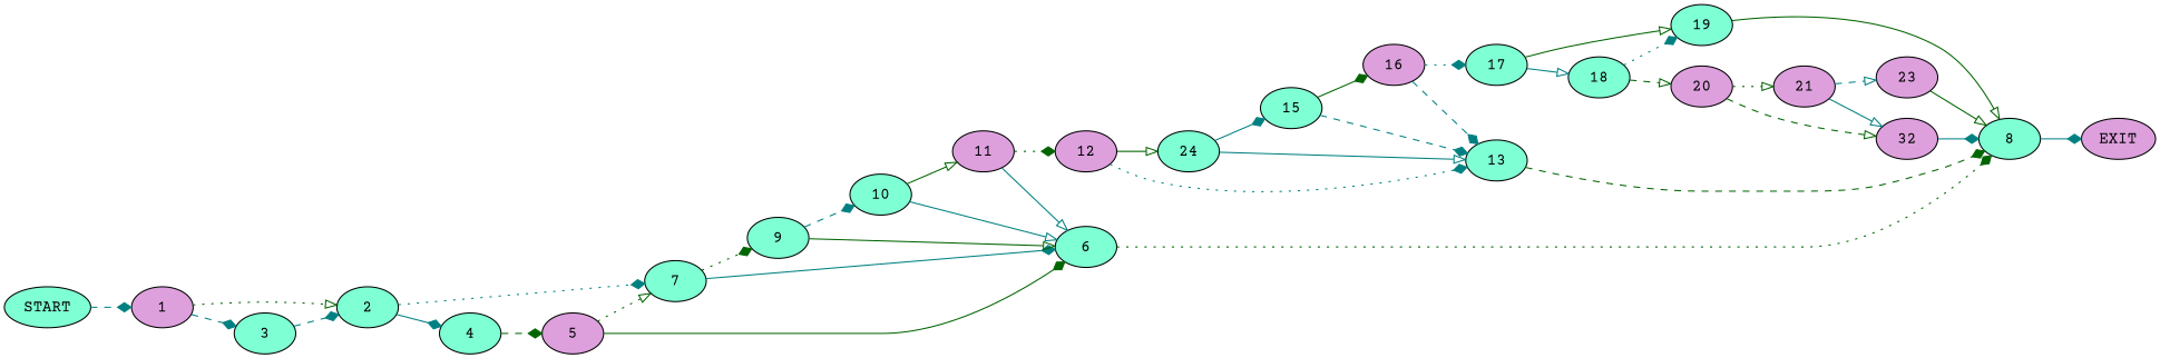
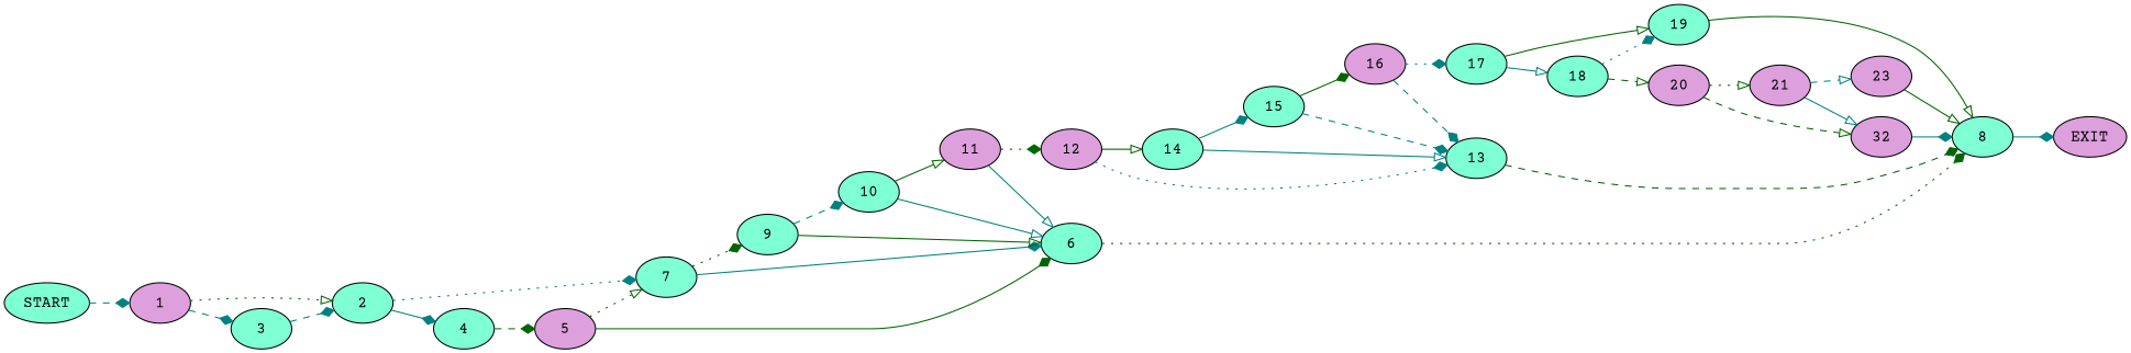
  digraph {
    fontname="Courier Prime"
    rankdir=LR
    node [fillcolor=aquamarine fontname="Courier Prime" style=filled]
    edge [arrowhead=diamond color=teal fontname="Courier Prime" style=solid]
    n1 [label=START]
    1 [fillcolor=plum]
    2
    3
    n5 [fillcolor=plum label=EXIT]
    4
    7
    5 [fillcolor=plum]
    6
    8
    9
    10
    11 [fillcolor=plum]
    12 [fillcolor=plum]
    13
-   14 [label=24]
+   14
    15
    16 [fillcolor=plum]
    17
    18
    19
    20 [fillcolor=plum]
    21 [fillcolor=plum]
    n24 [fillcolor=plum label=32]
    23 [fillcolor=plum]
    n1 -> 1 [style=dashed]
    1 -> 2 [arrowhead=onormal color=darkgreen style=dotted]
    1 -> 3 [style=dashed]
    2 -> 4
    2 -> 7 [style=dotted]
    3 -> 2 [style=dashed]
    4 -> 5 [color=darkgreen style=dashed]
    7 -> 6
    7 -> 9 [color=darkgreen style=dotted]
    5 -> 7 [arrowhead=onormal color=darkgreen style=dotted]
    5 -> 6 [color=darkgreen]
    6 -> 8 [color=darkgreen style=dotted]
    8 -> n5
    9 -> 6 [arrowhead=onormal color=darkgreen]
    9 -> 10 [style=dashed]
    10 -> 6 [arrowhead=onormal]
    10 -> 11 [arrowhead=onormal color=darkgreen]
    11 -> 6 [arrowhead=onormal]
    11 -> 12 [color=darkgreen style=dotted]
    12 -> 13 [style=dotted]
    12 -> 14 [arrowhead=onormal color=darkgreen]
    13 -> 8 [color=darkgreen style=dashed]
    14 -> 13 [arrowhead=onormal]
    14 -> 15
    15 -> 13 [style=dashed]
    15 -> 16 [color=darkgreen]
    16 -> 13 [style=dashed]
    16 -> 17 [style=dotted]
    17 -> 18 [arrowhead=onormal]
    17 -> 19 [arrowhead=onormal color=darkgreen]
    18 -> 19 [style=dotted]
    18 -> 20 [arrowhead=onormal color=darkgreen style=dashed]
    19 -> 8 [arrowhead=onormal color=darkgreen]
    20 -> 21 [arrowhead=onormal color=darkgreen style=dotted]
    20 -> n24 [arrowhead=onormal color=darkgreen style=dashed]
    21 -> n24 [arrowhead=onormal]
    21 -> 23 [arrowhead=onormal style=dashed]
    n24 -> 8
    23 -> 8 [arrowhead=onormal color=darkgreen]
  }
